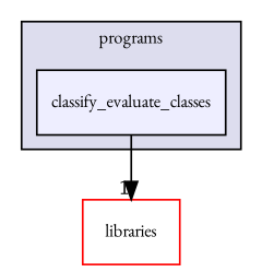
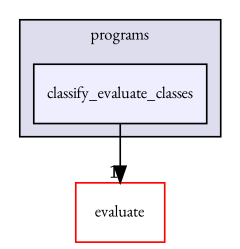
  digraph {
    compound=true
    fontname="EB Garamond"
    node [fontname="EB Garamond" fontsize=10 shape=box style=filled]
    n1 [fillcolor="#eeeeff" label=classify_evaluate_classes pencolor=black]
-   n2 [color=red fillcolor=white label=libraries]
+   n2 [color=red fillcolor=white label=evaluate]
    subgraph cluster_1 {
      bgcolor="#ddddee"
      fontsize=10
      label=programs
      pencolor=black
      n1
    }
    n1 -> n2 [headlabel=1 labeldistance=1.5 labelfontname=Helvetica labelfontsize=10 fontname="EB Garamond"]
  }
